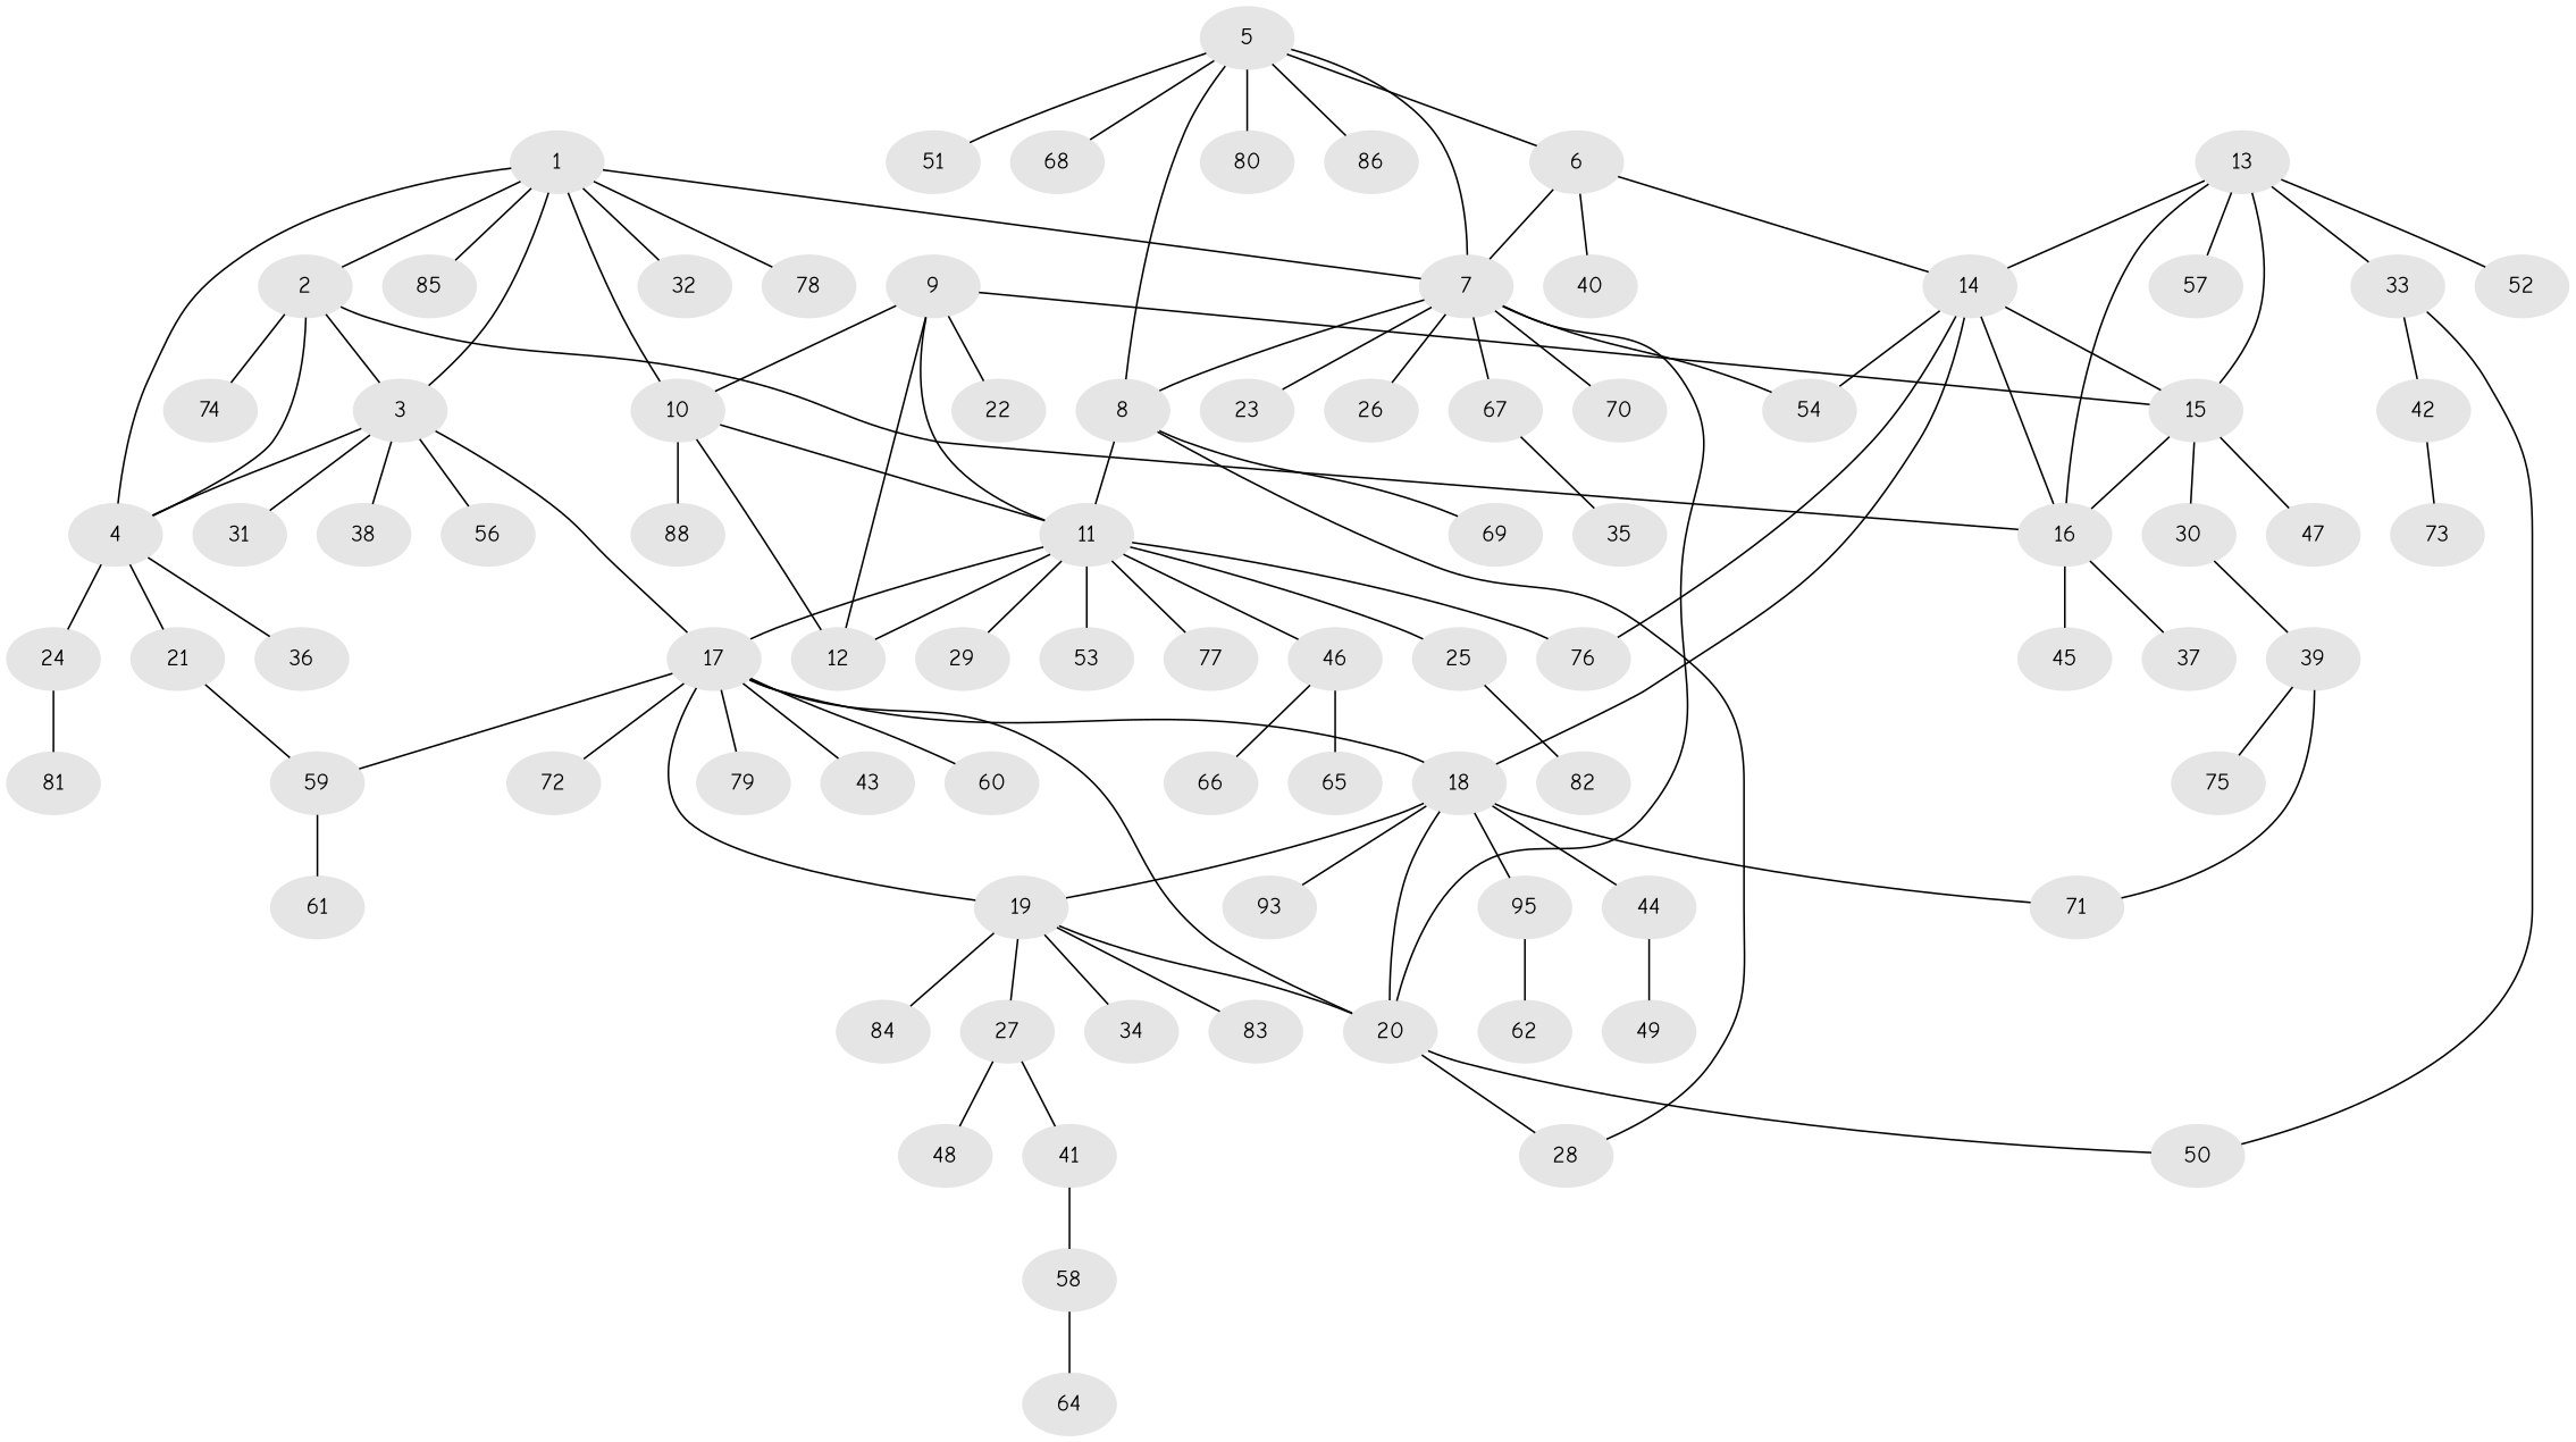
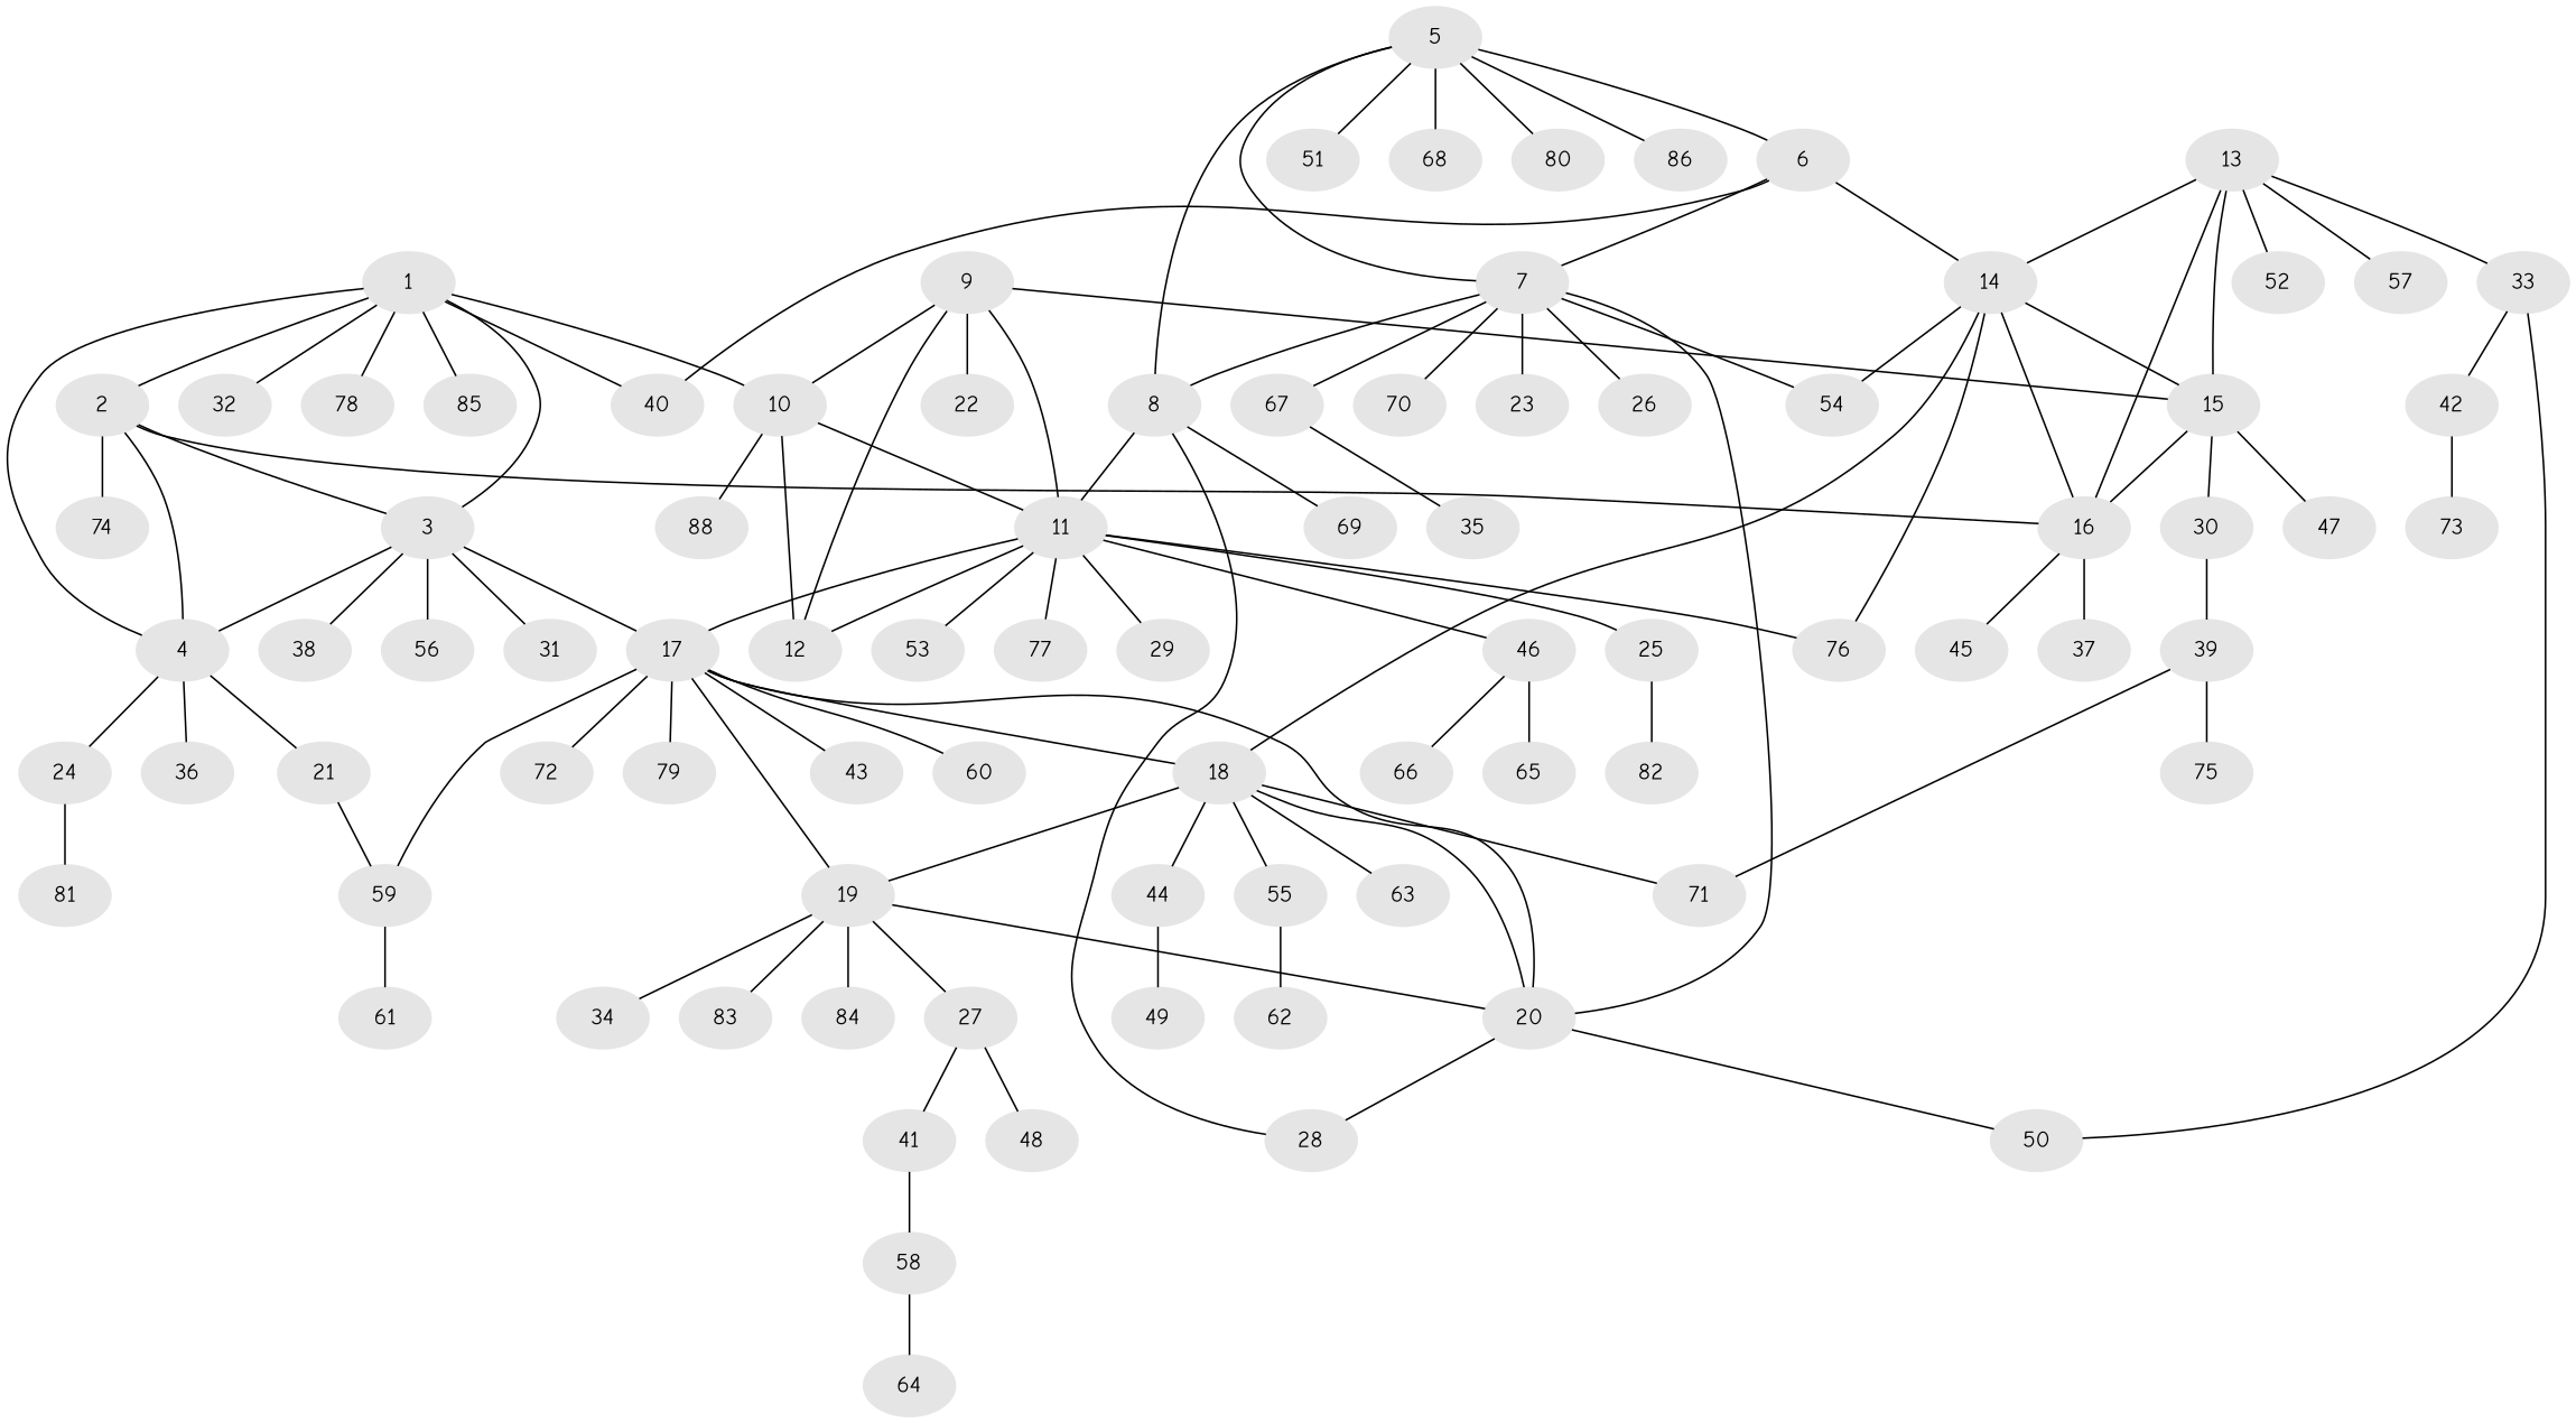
  graph {
    fontname="Comic Neue"
    node [color=gray90 fontname="Comic Neue" style=filled]
    edge [fontname="Comic Neue"]
    1
    2
    3
    4
    7
    10
    32
    78
    85
    16
    74
    17
    31
    38
    56
    21
    24
    36
    8
    20
    23
    26
    54
    67
    70
    11
    12
    n28 [label=88]
    37
    45
    18
    19
    43
    59
    60
    72
    79
    81
    5
    6
    51
    68
    80
    86
    14
    40
    28
    69
    15
    76
    50
    35
    25
    29
    46
    53
    77
    9
    22
    30
    47
    82
    65
    66
    13
    33
    52
    57
    42
    44
-   55 [label=95]
-   63 [label=93]
+   55
+   63
    71
    39
    27
    34
    83
    84
    61
    49
    62
    41
    48
    58
    75
    73
    64
    1 -- 2
    1 -- 3
    1 -- 4
-   1 -- 7
+   1 -- 40
    1 -- 10
    1 -- 32
    1 -- 78
    1 -- 85
    2 -- 3
    2 -- 4
    2 -- 16
    2 -- 74
    3 -- 4
    3 -- 17
    3 -- 31
    3 -- 38
    3 -- 56
    4 -- 21
    4 -- 24
    4 -- 36
    7 -- 8
    7 -- 20
    7 -- 23
    7 -- 26
    7 -- 54
    7 -- 67
    7 -- 70
    10 -- 11
    10 -- 12
    10 -- n28
    16 -- 37
    16 -- 45
    17 -- 20
    17 -- 18
    17 -- 19
    17 -- 43
    17 -- 59
    17 -- 60
    17 -- 72
    17 -- 79
    21 -- 59
    24 -- 81
    8 -- 11
    8 -- 28
    8 -- 69
    20 -- 28
    20 -- 50
    67 -- 35
    11 -- 17
    11 -- 12
    11 -- 76
    11 -- 25
    11 -- 29
    11 -- 46
    11 -- 53
    11 -- 77
    18 -- 20
    18 -- 19
    18 -- 44
    18 -- 55
    18 -- 63
    18 -- 71
    19 -- 20
    19 -- 27
    19 -- 34
    19 -- 83
    19 -- 84
    59 -- 61
    5 -- 7
    5 -- 8
    5 -- 6
    5 -- 51
    5 -- 68
    5 -- 80
    5 -- 86
    6 -- 7
    6 -- 14
    6 -- 40
    14 -- 16
    14 -- 54
    14 -- 18
    14 -- 15
    14 -- 76
    15 -- 16
    15 -- 30
    15 -- 47
    25 -- 82
    46 -- 65
    46 -- 66
    9 -- 10
    9 -- 11
    9 -- 12
    9 -- 15
    9 -- 22
    30 -- 39
    13 -- 16
    13 -- 14
    13 -- 15
    13 -- 33
    13 -- 52
    13 -- 57
    33 -- 50
    33 -- 42
    42 -- 73
    44 -- 49
    55 -- 62
    39 -- 71
    39 -- 75
    27 -- 41
    27 -- 48
    41 -- 58
    58 -- 64
  }
